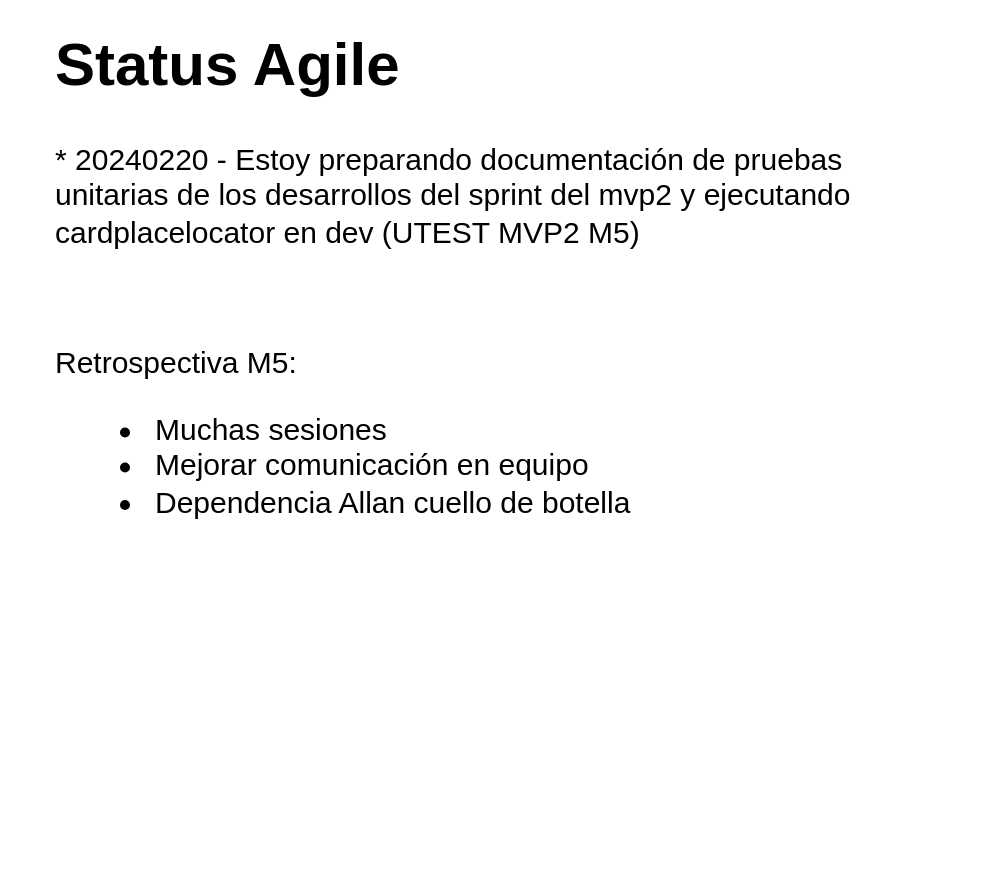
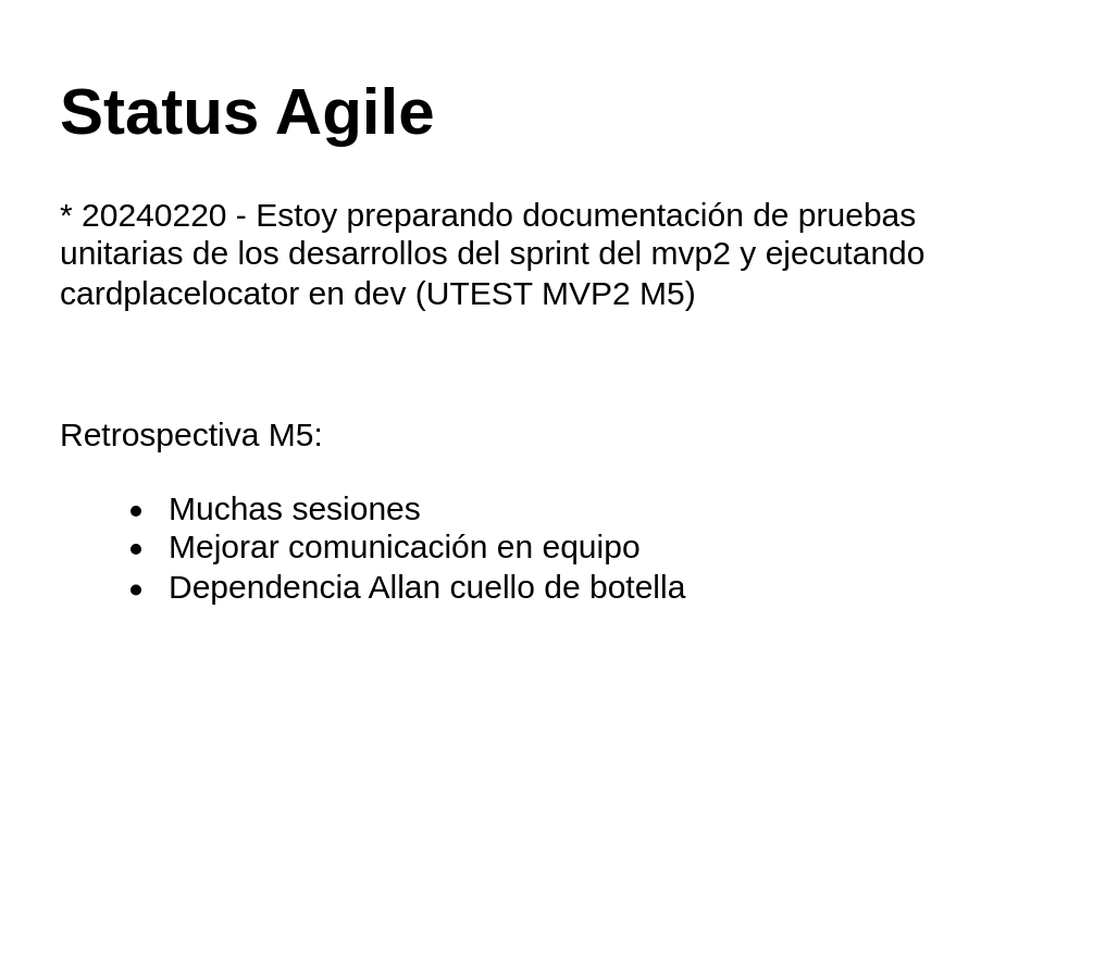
  <mxCell id="0" />
  <mxCell id="1" parent="0" />
- <mxCell id="2" value="&lt;h1 style=&quot;margin-top: 0px;&quot;&gt;Status Agile&lt;/h1&gt;&lt;p&gt;&lt;span style=&quot;background-color: transparent; color: light-dark(rgb(0, 0, 0), rgb(255, 255, 255));&quot;&gt;*&amp;nbsp;&lt;/span&gt;&lt;span style=&quot;background-color: transparent; color: light-dark(rgb(0, 0, 0), rgb(255, 255, 255));&quot;&gt;20240220 -&amp;nbsp;&lt;/span&gt;&lt;span style=&quot;background-color: transparent; color: light-dark(rgb(0, 0, 0), rgb(255, 255, 255));&quot;&gt;Estoy preparando documentación de pruebas unitarias de los desarrollos del sprint del mvp2 y ejecutando cardplacelocator en dev (UTEST MVP2 M5)&lt;/span&gt;&lt;/p&gt;&lt;p&gt;&lt;span style=&quot;background-color: transparent; color: light-dark(rgb(0, 0, 0), rgb(255, 255, 255));&quot;&gt;&lt;br&gt;&lt;/span&gt;&lt;/p&gt;&lt;p&gt;Retrospectiva M5:&lt;/p&gt;&lt;p&gt;&lt;/p&gt;&lt;ul&gt;&lt;li&gt;Muchas sesiones&lt;/li&gt;&lt;li&gt;Mejorar comunicación en equipo&lt;/li&gt;&lt;li&gt;Dependencia Allan cuello de botella&lt;/li&gt;&lt;/ul&gt;&lt;div&gt;&lt;br&gt;&lt;/div&gt;&lt;p&gt;&lt;/p&gt;&lt;p&gt;&lt;br&gt;&lt;/p&gt;&lt;p&gt;&lt;br&gt;&lt;/p&gt;" style="text;html=1;whiteSpace=wrap;overflow=hidden;rounded=0;" parent="1" vertex="1"><mxGeometry x="20" y="5" width="360" height="310" as="geometry" /></mxCell>
+ <mxCell id="2" value="&lt;h1 style=&quot;margin-top: 0px;&quot;&gt;Status Agile&lt;/h1&gt;&lt;p&gt;&lt;span style=&quot;background-color: transparent; color: light-dark(rgb(0, 0, 0), rgb(255, 255, 255));&quot;&gt;*&amp;nbsp;&lt;/span&gt;&lt;span style=&quot;background-color: transparent; color: light-dark(rgb(0, 0, 0), rgb(255, 255, 255));&quot;&gt;20240220 -&amp;nbsp;&lt;/span&gt;&lt;span style=&quot;background-color: transparent; color: light-dark(rgb(0, 0, 0), rgb(255, 255, 255));&quot;&gt;Estoy preparando documentación de pruebas unitarias de los desarrollos del sprint del mvp2 y ejecutando cardplacelocator en dev (UTEST MVP2 M5)&lt;/span&gt;&lt;/p&gt;&lt;p&gt;&lt;span style=&quot;background-color: transparent; color: light-dark(rgb(0, 0, 0), rgb(255, 255, 255));&quot;&gt;&lt;br&gt;&lt;/span&gt;&lt;/p&gt;&lt;p&gt;Retrospectiva M5:&lt;/p&gt;&lt;p&gt;&lt;/p&gt;&lt;ul&gt;&lt;li&gt;Muchas sesiones&lt;/li&gt;&lt;li&gt;Mejorar comunicación en equipo&lt;/li&gt;&lt;li&gt;Dependencia Allan cuello de botella&lt;/li&gt;&lt;/ul&gt;&lt;div&gt;&lt;br&gt;&lt;/div&gt;&lt;p&gt;&lt;/p&gt;&lt;p&gt;&lt;br&gt;&lt;/p&gt;&lt;p&gt;&lt;br&gt;&lt;/p&gt;" style="text;html=1;whiteSpace=wrap;overflow=hidden;rounded=0;" parent="1" vertex="1"><mxGeometry x="20" y="20" width="360" height="310" as="geometry" /></mxCell>
